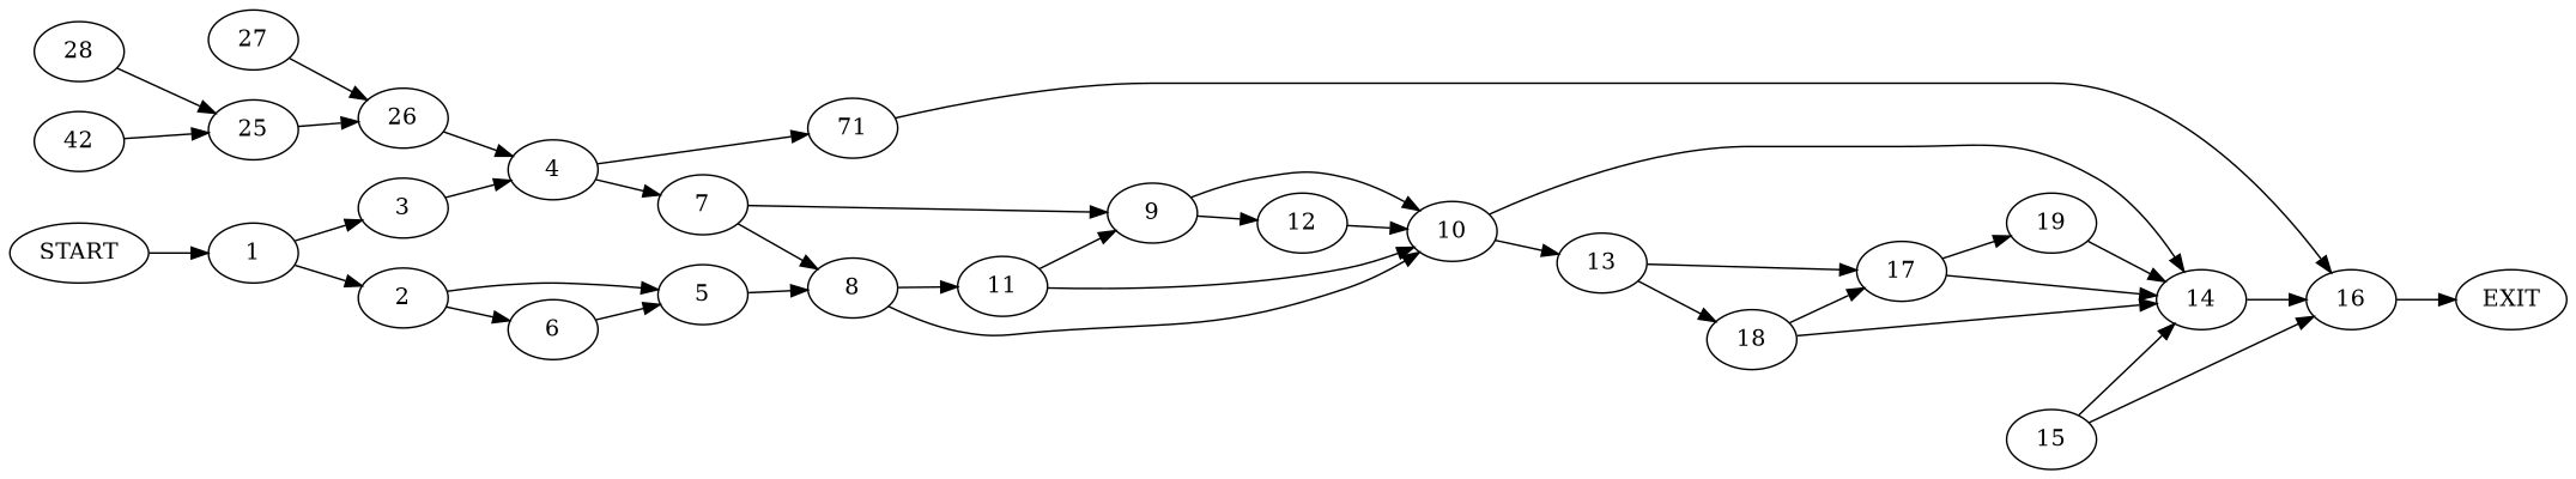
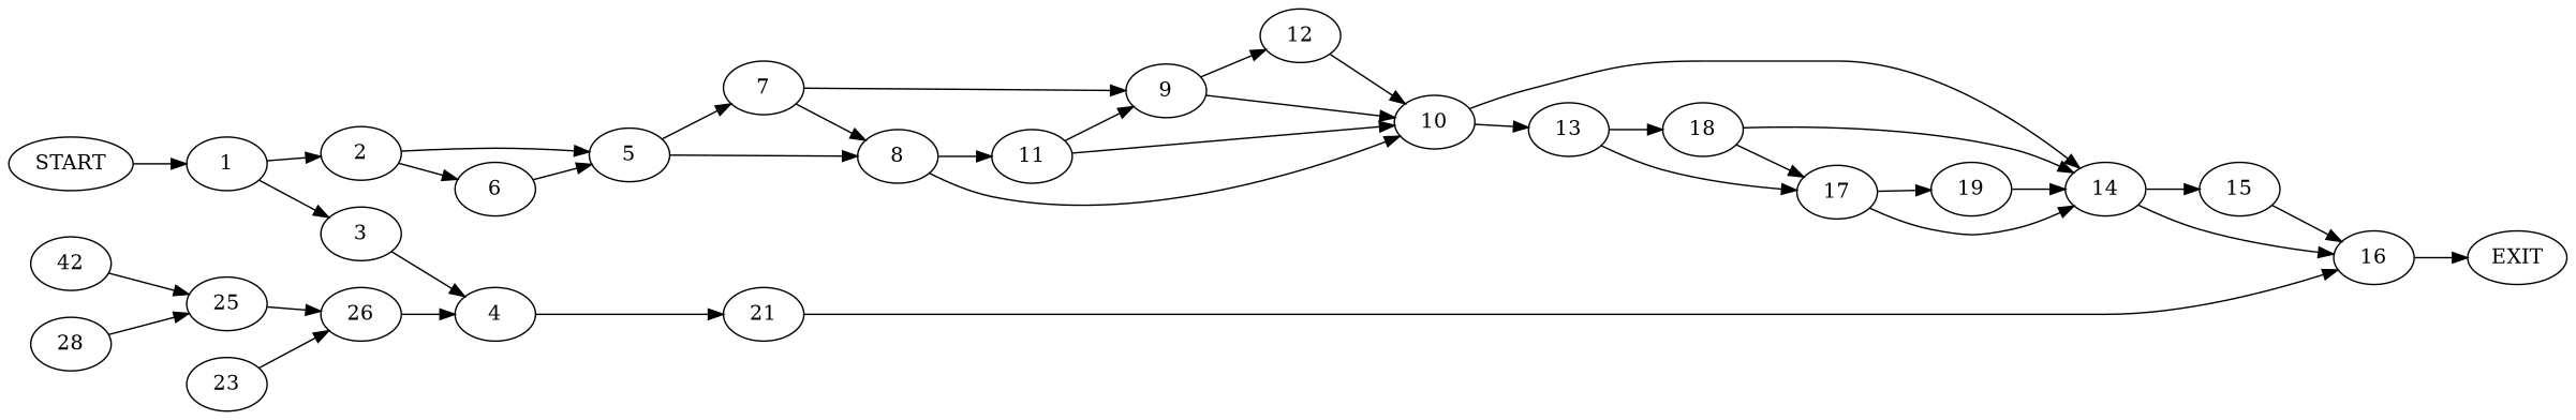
  digraph {
    rankdir=LR
    n1 [label=START]
    1
    2
    3
    n5 [label=EXIT]
    5
    6
    4
    7
    8
-   21 [label=71]
+   21
    16
    9
    10
    11
    12
    13
    14
    17
    18
    15
    19
    n23 [label=42]
    25
    n25 [label=28]
    26
-   27
+   27 [label=23]
    n1 -> 1
    1 -> 2
    1 -> 3
    2 -> 5
    2 -> 6
    3 -> 4
-   4 -> 7
+   5 -> 7
    5 -> 8
    6 -> 5
    4 -> 21
    7 -> 8
    7 -> 9
    8 -> 10
    8 -> 11
    21 -> 16
    16 -> n5
    9 -> 10
    9 -> 12
    10 -> 13
    10 -> 14
    11 -> 9
    11 -> 10
    12 -> 10
    13 -> 17
    13 -> 18
    14 -> 16
-   15 -> 14
+   14 -> 15
    17 -> 14
    17 -> 19
    18 -> 14
    18 -> 17
    15 -> 16
    19 -> 14
    n23 -> 25
    25 -> 26
    n25 -> 25
    26 -> 4
    27 -> 26
  }
